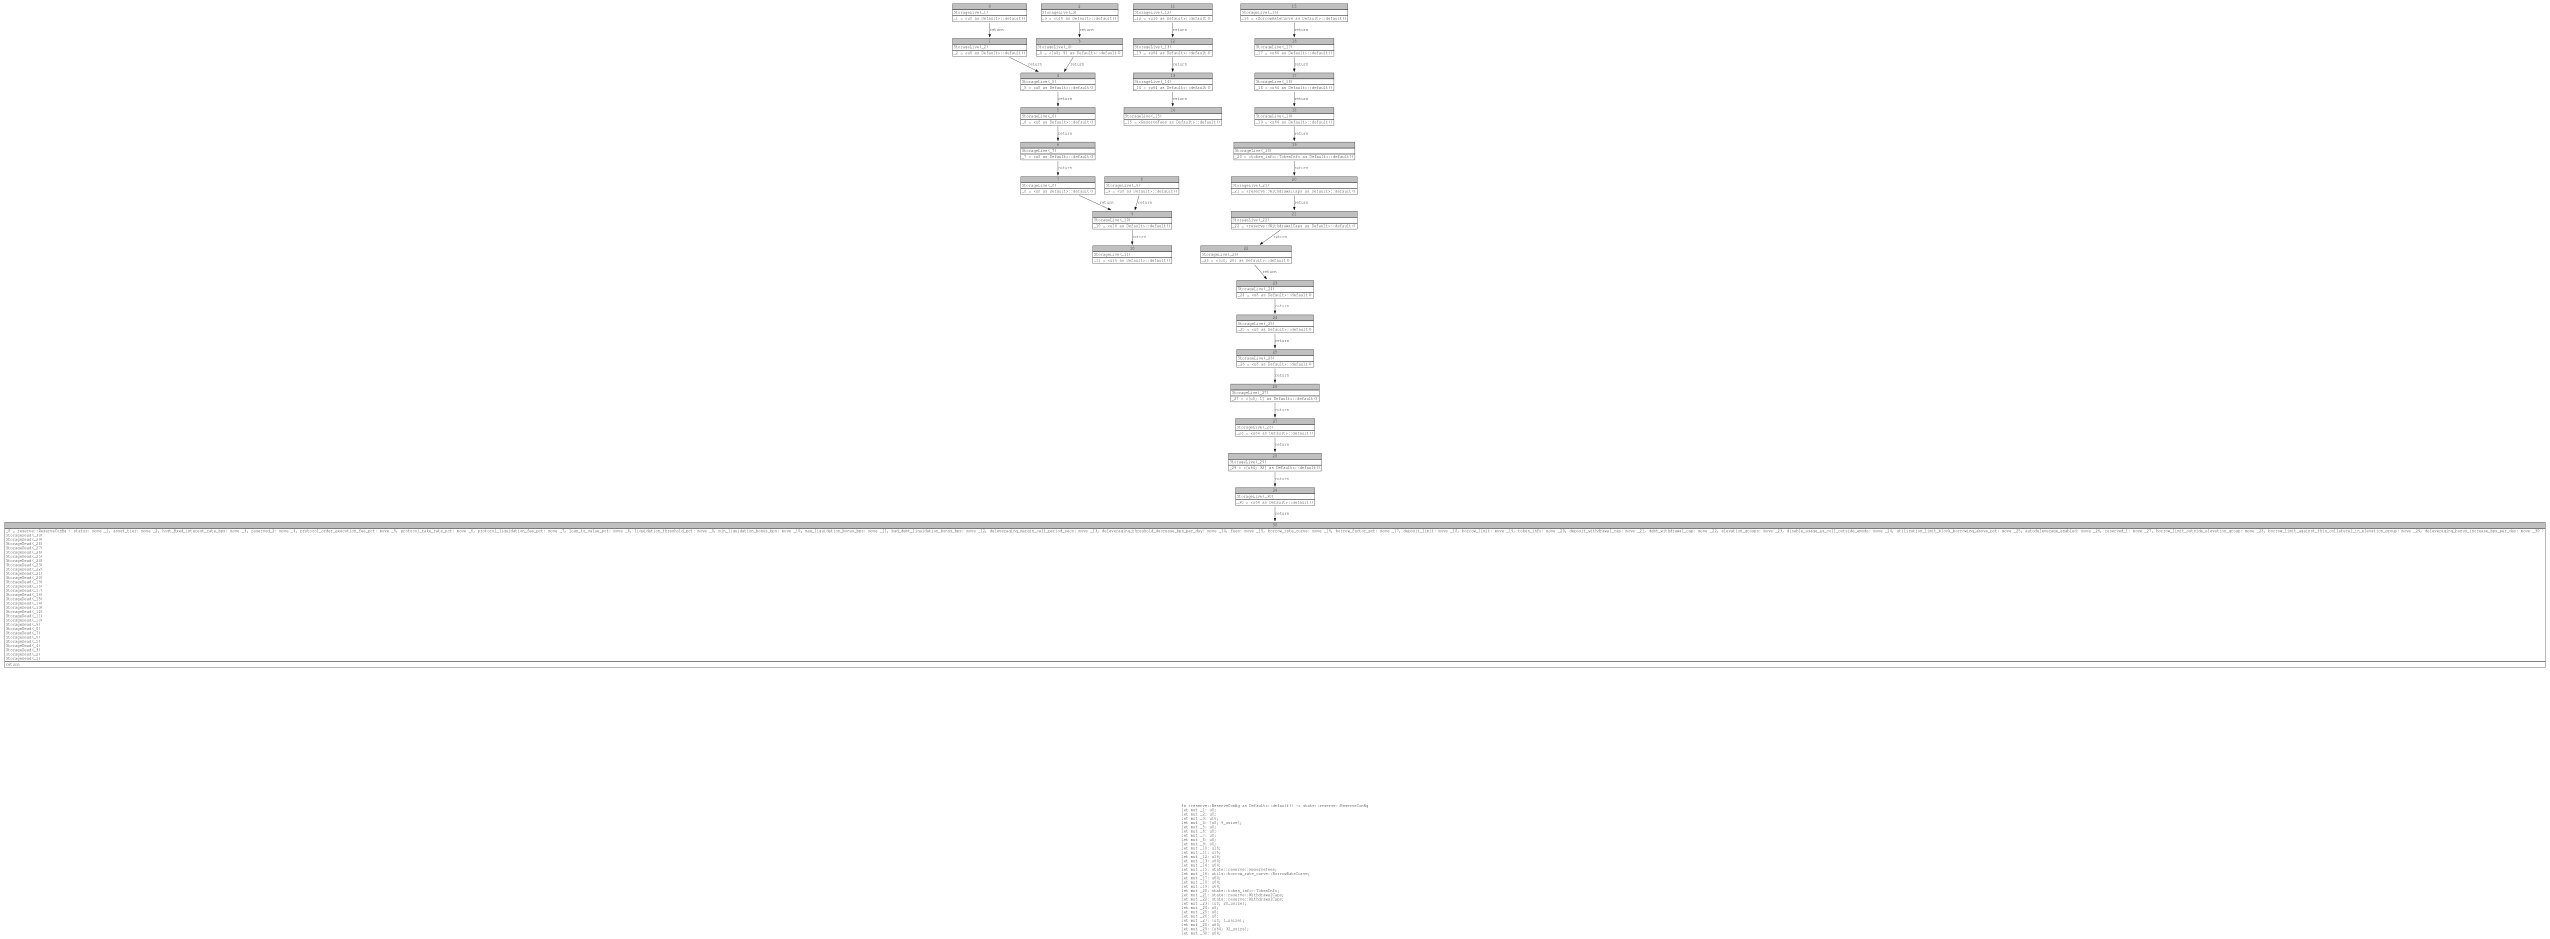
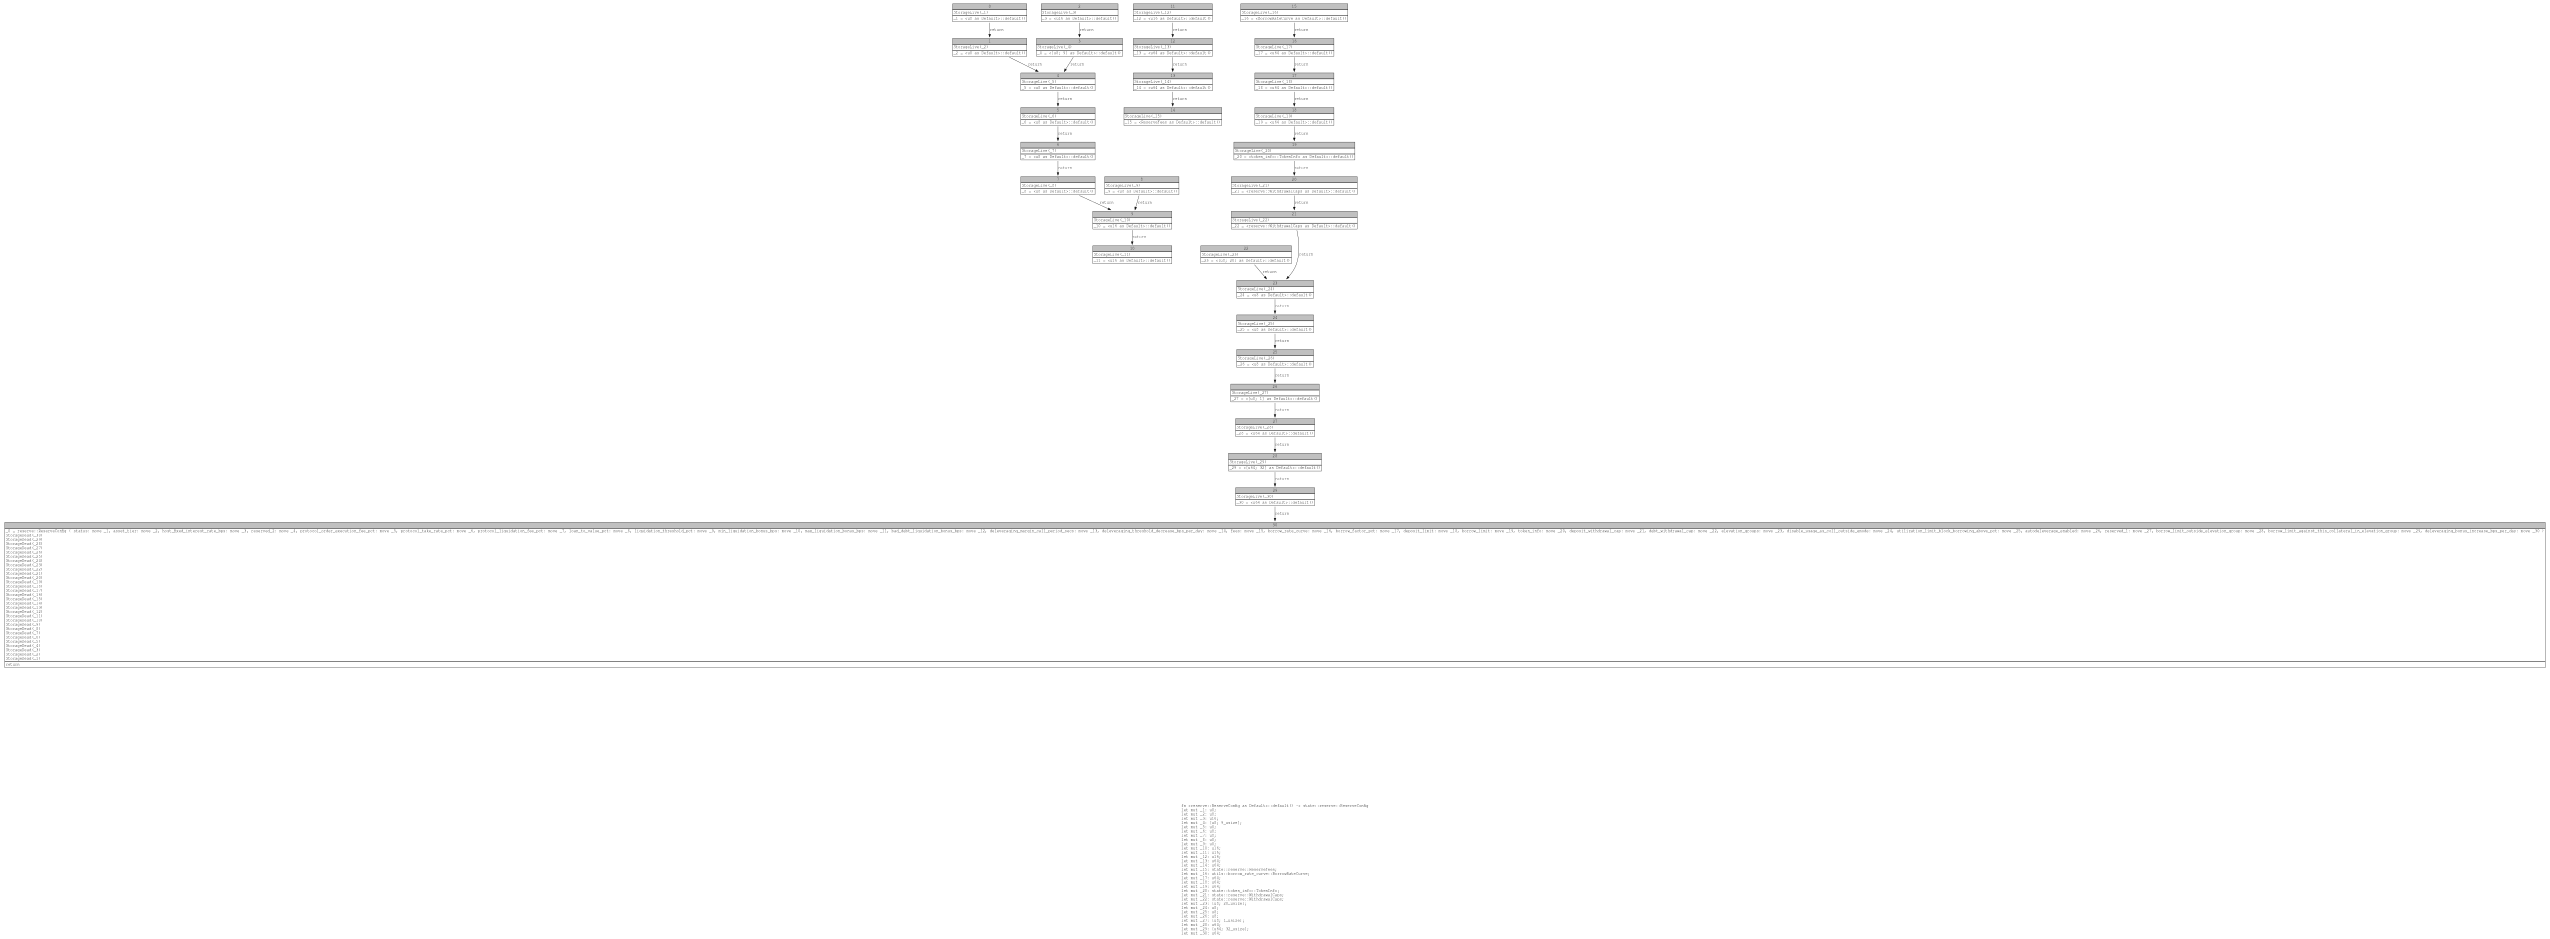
  digraph {
    fontname="Courier, monospace"
    label=<fn &lt;reserve::ReserveConfig as Default&gt;::default() -&gt; state::reserve::ReserveConfig<br align="left"/>let mut _1: u8;<br align="left"/>let mut _2: u8;<br align="left"/>let mut _3: u16;<br align="left"/>let mut _4: [u8; 9_usize];<br align="left"/>let mut _5: u8;<br align="left"/>let mut _6: u8;<br align="left"/>let mut _7: u8;<br align="left"/>let mut _8: u8;<br align="left"/>let mut _9: u8;<br align="left"/>let mut _10: u16;<br align="left"/>let mut _11: u16;<br align="left"/>let mut _12: u16;<br align="left"/>let mut _13: u64;<br align="left"/>let mut _14: u64;<br align="left"/>let mut _15: state::reserve::ReserveFees;<br align="left"/>let mut _16: utils::borrow_rate_curve::BorrowRateCurve;<br align="left"/>let mut _17: u64;<br align="left"/>let mut _18: u64;<br align="left"/>let mut _19: u64;<br align="left"/>let mut _20: state::token_info::TokenInfo;<br align="left"/>let mut _21: state::reserve::WithdrawalCaps;<br align="left"/>let mut _22: state::reserve::WithdrawalCaps;<br align="left"/>let mut _23: [u8; 20_usize];<br align="left"/>let mut _24: u8;<br align="left"/>let mut _25: u8;<br align="left"/>let mut _26: u8;<br align="left"/>let mut _27: [u8; 1_usize];<br align="left"/>let mut _28: u64;<br align="left"/>let mut _29: [u64; 32_usize];<br align="left"/>let mut _30: u64;<br align="left"/>>
    node [fontname="Courier, monospace" shape=none]
    edge [fontname="Courier, monospace"]
    n1 [label=<<table border="0" cellborder="1" cellspacing="0"><tr><td bgcolor="gray" align="center" colspan="1">0</td></tr><tr><td align="left" balign="left">StorageLive(_1)<br/></td></tr><tr><td align="left">_1 = &lt;u8 as Default&gt;::default()</td></tr></table>>]
    n2 [label=<<table border="0" cellborder="1" cellspacing="0"><tr><td bgcolor="gray" align="center" colspan="1">1</td></tr><tr><td align="left" balign="left">StorageLive(_2)<br/></td></tr><tr><td align="left">_2 = &lt;u8 as Default&gt;::default()</td></tr></table>>]
    n3 [label=<<table border="0" cellborder="1" cellspacing="0"><tr><td bgcolor="gray" align="center" colspan="1">4</td></tr><tr><td align="left" balign="left">StorageLive(_5)<br/></td></tr><tr><td align="left">_5 = &lt;u8 as Default&gt;::default()</td></tr></table>>]
    n4 [label=<<table border="0" cellborder="1" cellspacing="0"><tr><td bgcolor="gray" align="center" colspan="1">2</td></tr><tr><td align="left" balign="left">StorageLive(_3)<br/></td></tr><tr><td align="left">_3 = &lt;u16 as Default&gt;::default()</td></tr></table>>]
    n5 [label=<<table border="0" cellborder="1" cellspacing="0"><tr><td bgcolor="gray" align="center" colspan="1">3</td></tr><tr><td align="left" balign="left">StorageLive(_4)<br/></td></tr><tr><td align="left">_4 = &lt;[u8; 9] as Default&gt;::default()</td></tr></table>>]
    n6 [label=<<table border="0" cellborder="1" cellspacing="0"><tr><td bgcolor="gray" align="center" colspan="1">5</td></tr><tr><td align="left" balign="left">StorageLive(_6)<br/></td></tr><tr><td align="left">_6 = &lt;u8 as Default&gt;::default()</td></tr></table>>]
    n7 [label=<<table border="0" cellborder="1" cellspacing="0"><tr><td bgcolor="gray" align="center" colspan="1">6</td></tr><tr><td align="left" balign="left">StorageLive(_7)<br/></td></tr><tr><td align="left">_7 = &lt;u8 as Default&gt;::default()</td></tr></table>>]
    n8 [label=<<table border="0" cellborder="1" cellspacing="0"><tr><td bgcolor="gray" align="center" colspan="1">7</td></tr><tr><td align="left" balign="left">StorageLive(_8)<br/></td></tr><tr><td align="left">_8 = &lt;u8 as Default&gt;::default()</td></tr></table>>]
    n9 [label=<<table border="0" cellborder="1" cellspacing="0"><tr><td bgcolor="gray" align="center" colspan="1">9</td></tr><tr><td align="left" balign="left">StorageLive(_10)<br/></td></tr><tr><td align="left">_10 = &lt;u16 as Default&gt;::default()</td></tr></table>>]
    n10 [label=<<table border="0" cellborder="1" cellspacing="0"><tr><td bgcolor="gray" align="center" colspan="1">8</td></tr><tr><td align="left" balign="left">StorageLive(_9)<br/></td></tr><tr><td align="left">_9 = &lt;u8 as Default&gt;::default()</td></tr></table>>]
    n11 [label=<<table border="0" cellborder="1" cellspacing="0"><tr><td bgcolor="gray" align="center" colspan="1">10</td></tr><tr><td align="left" balign="left">StorageLive(_11)<br/></td></tr><tr><td align="left">_11 = &lt;u16 as Default&gt;::default()</td></tr></table>>]
    n12 [label=<<table border="0" cellborder="1" cellspacing="0"><tr><td bgcolor="gray" align="center" colspan="1">11</td></tr><tr><td align="left" balign="left">StorageLive(_12)<br/></td></tr><tr><td align="left">_12 = &lt;u16 as Default&gt;::default()</td></tr></table>>]
    n13 [label=<<table border="0" cellborder="1" cellspacing="0"><tr><td bgcolor="gray" align="center" colspan="1">12</td></tr><tr><td align="left" balign="left">StorageLive(_13)<br/></td></tr><tr><td align="left">_13 = &lt;u64 as Default&gt;::default()</td></tr></table>>]
    n14 [label=<<table border="0" cellborder="1" cellspacing="0"><tr><td bgcolor="gray" align="center" colspan="1">13</td></tr><tr><td align="left" balign="left">StorageLive(_14)<br/></td></tr><tr><td align="left">_14 = &lt;u64 as Default&gt;::default()</td></tr></table>>]
    n15 [label=<<table border="0" cellborder="1" cellspacing="0"><tr><td bgcolor="gray" align="center" colspan="1">14</td></tr><tr><td align="left" balign="left">StorageLive(_15)<br/></td></tr><tr><td align="left">_15 = &lt;ReserveFees as Default&gt;::default()</td></tr></table>>]
    n16 [label=<<table border="0" cellborder="1" cellspacing="0"><tr><td bgcolor="gray" align="center" colspan="1">15</td></tr><tr><td align="left" balign="left">StorageLive(_16)<br/></td></tr><tr><td align="left">_16 = &lt;BorrowRateCurve as Default&gt;::default()</td></tr></table>>]
    n17 [label=<<table border="0" cellborder="1" cellspacing="0"><tr><td bgcolor="gray" align="center" colspan="1">16</td></tr><tr><td align="left" balign="left">StorageLive(_17)<br/></td></tr><tr><td align="left">_17 = &lt;u64 as Default&gt;::default()</td></tr></table>>]
    n18 [label=<<table border="0" cellborder="1" cellspacing="0"><tr><td bgcolor="gray" align="center" colspan="1">17</td></tr><tr><td align="left" balign="left">StorageLive(_18)<br/></td></tr><tr><td align="left">_18 = &lt;u64 as Default&gt;::default()</td></tr></table>>]
    n19 [label=<<table border="0" cellborder="1" cellspacing="0"><tr><td bgcolor="gray" align="center" colspan="1">18</td></tr><tr><td align="left" balign="left">StorageLive(_19)<br/></td></tr><tr><td align="left">_19 = &lt;u64 as Default&gt;::default()</td></tr></table>>]
    n20 [label=<<table border="0" cellborder="1" cellspacing="0"><tr><td bgcolor="gray" align="center" colspan="1">19</td></tr><tr><td align="left" balign="left">StorageLive(_20)<br/></td></tr><tr><td align="left">_20 = &lt;token_info::TokenInfo as Default&gt;::default()</td></tr></table>>]
    n21 [label=<<table border="0" cellborder="1" cellspacing="0"><tr><td bgcolor="gray" align="center" colspan="1">20</td></tr><tr><td align="left" balign="left">StorageLive(_21)<br/></td></tr><tr><td align="left">_21 = &lt;reserve::WithdrawalCaps as Default&gt;::default()</td></tr></table>>]
    n22 [label=<<table border="0" cellborder="1" cellspacing="0"><tr><td bgcolor="gray" align="center" colspan="1">21</td></tr><tr><td align="left" balign="left">StorageLive(_22)<br/></td></tr><tr><td align="left">_22 = &lt;reserve::WithdrawalCaps as Default&gt;::default()</td></tr></table>>]
    n23 [label=<<table border="0" cellborder="1" cellspacing="0"><tr><td bgcolor="gray" align="center" colspan="1">22</td></tr><tr><td align="left" balign="left">StorageLive(_23)<br/></td></tr><tr><td align="left">_23 = &lt;[u8; 20] as Default&gt;::default()</td></tr></table>>]
    n24 [label=<<table border="0" cellborder="1" cellspacing="0"><tr><td bgcolor="gray" align="center" colspan="1">23</td></tr><tr><td align="left" balign="left">StorageLive(_24)<br/></td></tr><tr><td align="left">_24 = &lt;u8 as Default&gt;::default()</td></tr></table>>]
    n25 [label=<<table border="0" cellborder="1" cellspacing="0"><tr><td bgcolor="gray" align="center" colspan="1">24</td></tr><tr><td align="left" balign="left">StorageLive(_25)<br/></td></tr><tr><td align="left">_25 = &lt;u8 as Default&gt;::default()</td></tr></table>>]
    n26 [label=<<table border="0" cellborder="1" cellspacing="0"><tr><td bgcolor="gray" align="center" colspan="1">25</td></tr><tr><td align="left" balign="left">StorageLive(_26)<br/></td></tr><tr><td align="left">_26 = &lt;u8 as Default&gt;::default()</td></tr></table>>]
    n27 [label=<<table border="0" cellborder="1" cellspacing="0"><tr><td bgcolor="gray" align="center" colspan="1">26</td></tr><tr><td align="left" balign="left">StorageLive(_27)<br/></td></tr><tr><td align="left">_27 = &lt;[u8; 1] as Default&gt;::default()</td></tr></table>>]
    n28 [label=<<table border="0" cellborder="1" cellspacing="0"><tr><td bgcolor="gray" align="center" colspan="1">27</td></tr><tr><td align="left" balign="left">StorageLive(_28)<br/></td></tr><tr><td align="left">_28 = &lt;u64 as Default&gt;::default()</td></tr></table>>]
    n29 [label=<<table border="0" cellborder="1" cellspacing="0"><tr><td bgcolor="gray" align="center" colspan="1">28</td></tr><tr><td align="left" balign="left">StorageLive(_29)<br/></td></tr><tr><td align="left">_29 = &lt;[u64; 32] as Default&gt;::default()</td></tr></table>>]
    n30 [label=<<table border="0" cellborder="1" cellspacing="0"><tr><td bgcolor="gray" align="center" colspan="1">29</td></tr><tr><td align="left" balign="left">StorageLive(_30)<br/></td></tr><tr><td align="left">_30 = &lt;u64 as Default&gt;::default()</td></tr></table>>]
    n31 [label=<<table border="0" cellborder="1" cellspacing="0"><tr><td bgcolor="gray" align="center" colspan="1">30</td></tr><tr><td align="left" balign="left">_0 = reserve::ReserveConfig { status: move _1, asset_tier: move _2, host_fixed_interest_rate_bps: move _3, reserved_2: move _4, protocol_order_execution_fee_pct: move _5, protocol_take_rate_pct: move _6, protocol_liquidation_fee_pct: move _7, loan_to_value_pct: move _8, liquidation_threshold_pct: move _9, min_liquidation_bonus_bps: move _10, max_liquidation_bonus_bps: move _11, bad_debt_liquidation_bonus_bps: move _12, deleveraging_margin_call_period_secs: move _13, deleveraging_threshold_decrease_bps_per_day: move _14, fees: move _15, borrow_rate_curve: move _16, borrow_factor_pct: move _17, deposit_limit: move _18, borrow_limit: move _19, token_info: move _20, deposit_withdrawal_cap: move _21, debt_withdrawal_cap: move _22, elevation_groups: move _23, disable_usage_as_coll_outside_emode: move _24, utilization_limit_block_borrowing_above_pct: move _25, autodeleverage_enabled: move _26, reserved_1: move _27, borrow_limit_outside_elevation_group: move _28, borrow_limit_against_this_collateral_in_elevation_group: move _29, deleveraging_bonus_increase_bps_per_day: move _30 }<br/>StorageDead(_30)<br/>StorageDead(_29)<br/>StorageDead(_28)<br/>StorageDead(_27)<br/>StorageDead(_26)<br/>StorageDead(_25)<br/>StorageDead(_24)<br/>StorageDead(_23)<br/>StorageDead(_22)<br/>StorageDead(_21)<br/>StorageDead(_20)<br/>StorageDead(_19)<br/>StorageDead(_18)<br/>StorageDead(_17)<br/>StorageDead(_16)<br/>StorageDead(_15)<br/>StorageDead(_14)<br/>StorageDead(_13)<br/>StorageDead(_12)<br/>StorageDead(_11)<br/>StorageDead(_10)<br/>StorageDead(_9)<br/>StorageDead(_8)<br/>StorageDead(_7)<br/>StorageDead(_6)<br/>StorageDead(_5)<br/>StorageDead(_4)<br/>StorageDead(_3)<br/>StorageDead(_2)<br/>StorageDead(_1)<br/></td></tr><tr><td align="left">return</td></tr></table>>]
    n1 -> n2 [label=return]
    n2 -> n3 [label=return]
    n3 -> n6 [label=return]
    n4 -> n5 [label=return]
    n5 -> n3 [label=return]
    n6 -> n7 [label=return]
    n7 -> n8 [label=return]
    n8 -> n9 [label=return]
    n9 -> n11 [label=return]
    n10 -> n9 [label=return]
    n12 -> n13 [label=return]
    n13 -> n14 [label=return]
    n14 -> n15 [label=return]
    n16 -> n17 [label=return]
    n17 -> n18 [label=return]
    n18 -> n19 [label=return]
    n19 -> n20 [label=return]
    n20 -> n21 [label=return]
    n21 -> n22 [label=return]
-   n22 -> n23 [label=return]
+   n22 -> n24 [label=return]
    n23 -> n24 [label=return]
    n24 -> n25 [label=return]
    n25 -> n26 [label=return]
    n26 -> n27 [label=return]
    n27 -> n28 [label=return]
    n28 -> n29 [label=return]
    n29 -> n30 [label=return]
    n30 -> n31 [label=return]
  }
